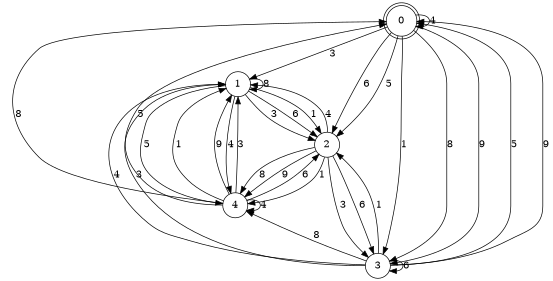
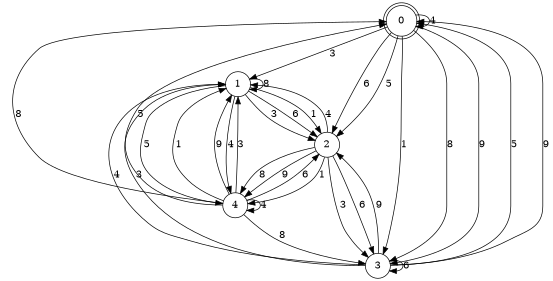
  digraph {
    node [shape=circle]
    n1 [label=0 shape=doublecircle]
    n2 [label=1]
    n3 [label=2]
    n4 [label=3]
    n5 [label=4]
    n1 -> n1 [label=4]
    n1 -> n2 [label=3]
    n1 -> n3 [label=6]
    n1 -> n3 [label=5]
    n1 -> n4 [label=1]
    n1 -> n4 [label=8]
    n1 -> n4 [label=9]
    n2 -> n2 [label=8]
    n2 -> n3 [label=3]
    n2 -> n3 [label=6]
    n2 -> n3 [label=1]
    n2 -> n5 [label=4]
    n2 -> n5 [label=5]
    n3 -> n2 [label=4]
    n3 -> n4 [label=3]
    n3 -> n4 [label=6]
    n3 -> n5 [label=1]
    n3 -> n5 [label=8]
    n3 -> n5 [label=9]
    n4 -> n1 [label=5]
    n4 -> n1 [label=9]
    n4 -> n2 [label=3]
    n4 -> n2 [label=4]
-   n4 -> n3 [label=1]
+   n4 -> n3 [label=9]
    n4 -> n4 [label=6]
-   n4 -> n5 [label=8]
+   n5 -> n4 [label=8]
    n5 -> n1 [label=8]
    n5 -> n1 [label=5]
    n5 -> n2 [label=3]
    n5 -> n2 [label=1]
    n5 -> n2 [label=9]
    n5 -> n3 [label=6]
    n5 -> n5 [label=4]
  }
